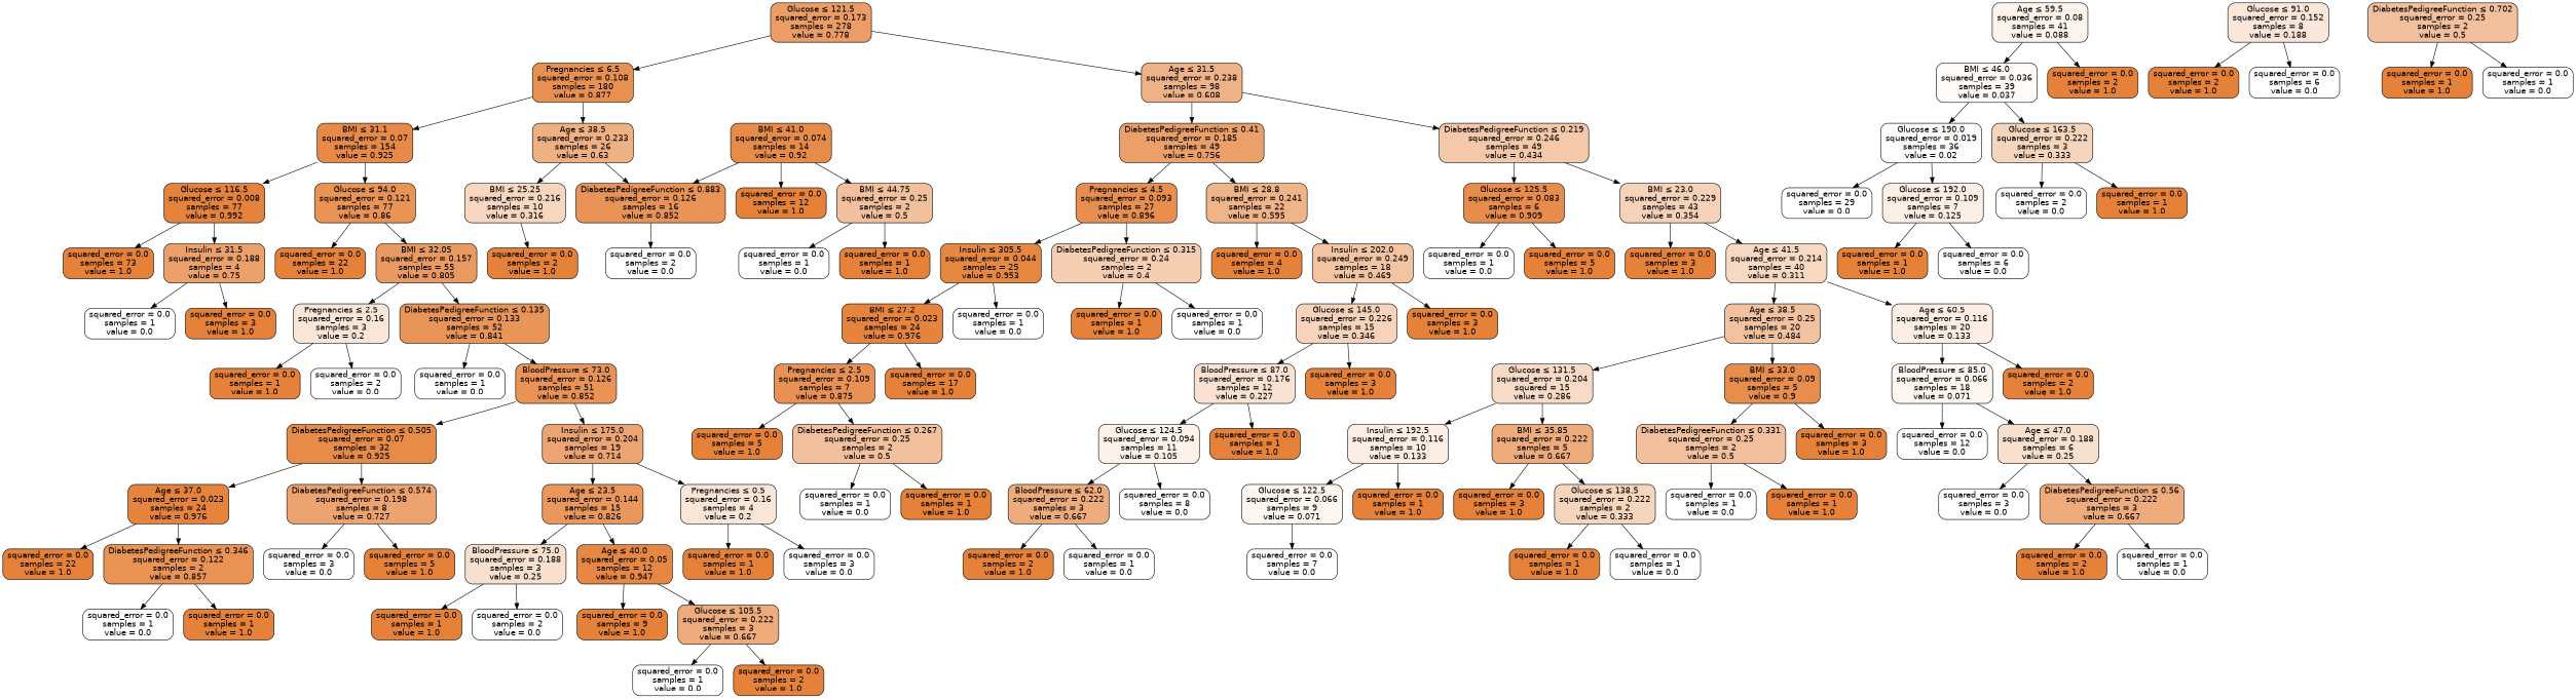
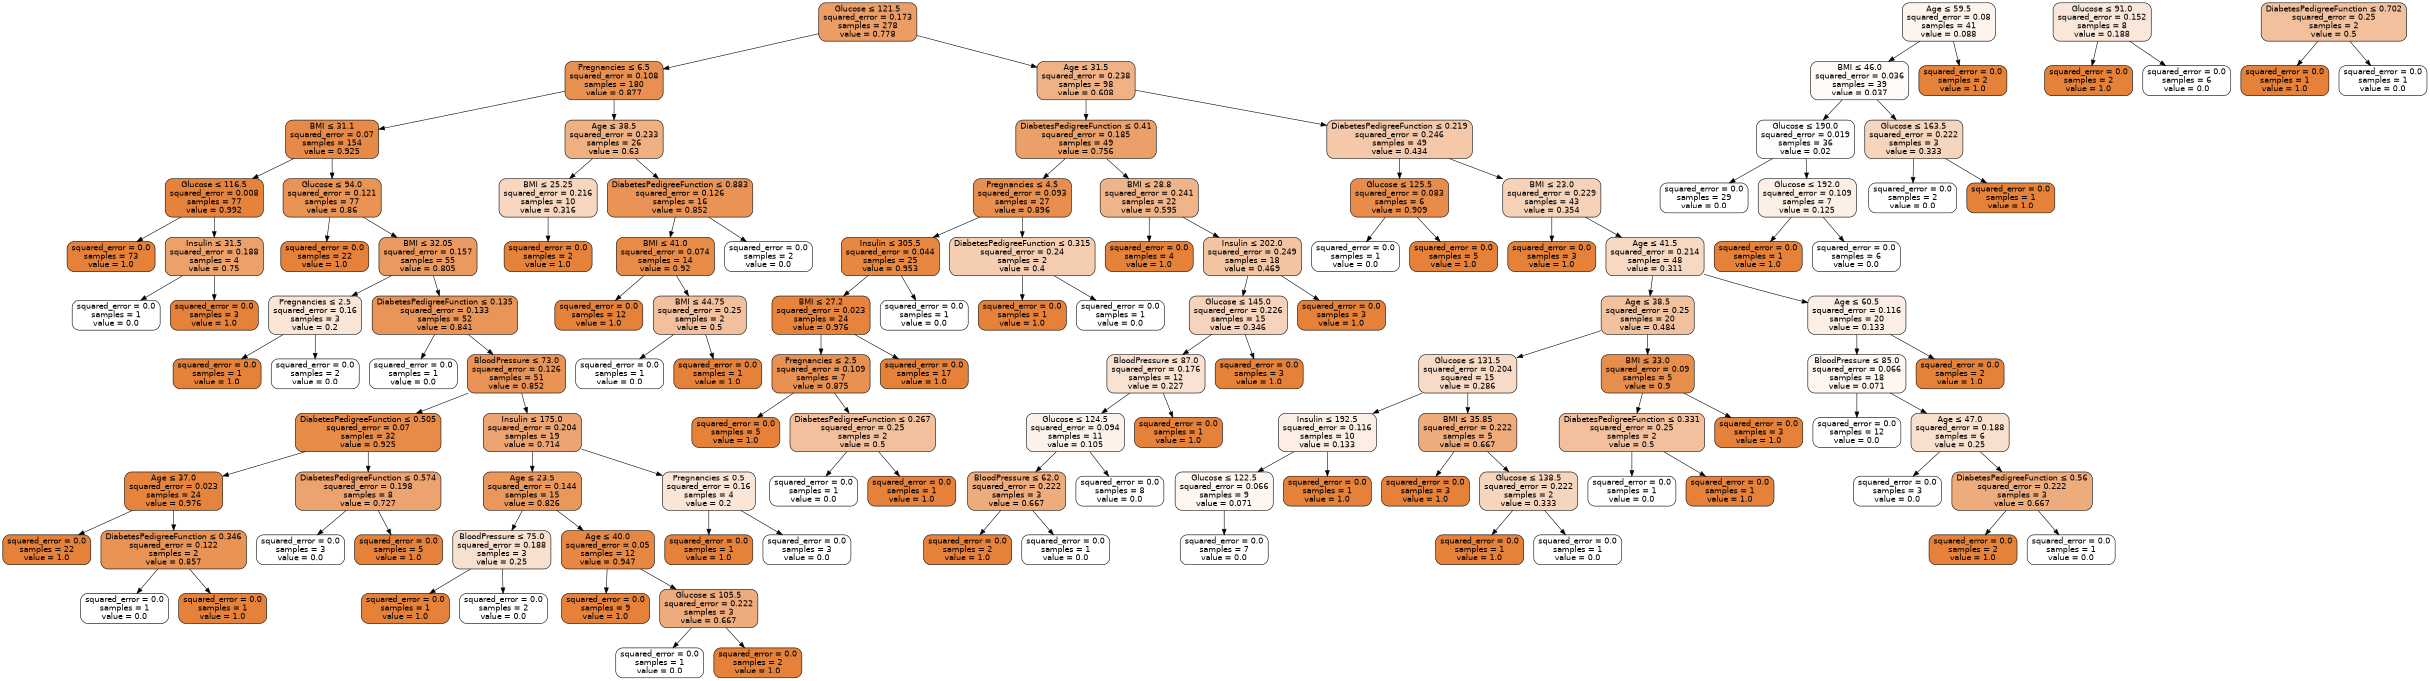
  digraph {
    node [color=black fillcolor="#e58139" fontname=helvetica shape=box style="filled, rounded"]
    edge [fontname=helvetica]
    n1 [fillcolor="#eb9d65" label=<Glucose &le; 121.5<br/>squared_error = 0.173<br/>samples = 278<br/>value = 0.778>]
    n2 [fillcolor="#e89051" label=<Pregnancies &le; 6.5<br/>squared_error = 0.108<br/>samples = 180<br/>value = 0.877>]
    n3 [fillcolor="#efb287" label=<Age &le; 31.5<br/>squared_error = 0.238<br/>samples = 98<br/>value = 0.608>]
    n4 [fillcolor="#fdf4ee" label=<Age &le; 59.5<br/>squared_error = 0.08<br/>samples = 41<br/>value = 0.088>]
    n5 [fillcolor="#fefaf8" label=<BMI &le; 46.0<br/>squared_error = 0.036<br/>samples = 39<br/>value = 0.037>]
    n6 [label=<squared_error = 0.0<br/>samples = 2<br/>value = 1.0>]
    n7 [fillcolor="#e78a48" label=<BMI &le; 31.1<br/>squared_error = 0.07<br/>samples = 154<br/>value = 0.925>]
    n8 [fillcolor="#efb082" label=<Age &le; 38.5<br/>squared_error = 0.233<br/>samples = 26<br/>value = 0.63>]
    n9 [fillcolor="#eba069" label=<DiabetesPedigreeFunction &le; 0.41<br/>squared_error = 0.185<br/>samples = 49<br/>value = 0.756>]
    n10 [fillcolor="#f4c8a9" label=<DiabetesPedigreeFunction &le; 0.219<br/>squared_error = 0.246<br/>samples = 49<br/>value = 0.434>]
    n11 [fillcolor="#e5823b" label=<Glucose &le; 116.5<br/>squared_error = 0.008<br/>samples = 77<br/>value = 0.992>]
    n12 [fillcolor="#e99355" label=<Glucose &le; 94.0<br/>squared_error = 0.121<br/>samples = 77<br/>value = 0.86>]
    n13 [fillcolor="#f7d7c0" label=<BMI &le; 25.25<br/>squared_error = 0.216<br/>samples = 10<br/>value = 0.316>]
    n14 [fillcolor="#e99456" label=<DiabetesPedigreeFunction &le; 0.883<br/>squared_error = 0.126<br/>samples = 16<br/>value = 0.852>]
    n15 [label=<squared_error = 0.0<br/>samples = 73<br/>value = 1.0>]
    n16 [fillcolor="#eca06a" label=<Insulin &le; 31.5<br/>squared_error = 0.188<br/>samples = 4<br/>value = 0.75>]
    n17 [label=<squared_error = 0.0<br/>samples = 22<br/>value = 1.0>]
    n18 [fillcolor="#ea9a60" label=<BMI &le; 32.05<br/>squared_error = 0.157<br/>samples = 55<br/>value = 0.805>]
    n19 [fillcolor="#ffffff" label=<squared_error = 0.0<br/>samples = 1<br/>value = 0.0>]
    n20 [label=<squared_error = 0.0<br/>samples = 3<br/>value = 1.0>]
    n21 [fillcolor="#fae6d7" label=<Pregnancies &le; 2.5<br/>squared_error = 0.16<br/>samples = 3<br/>value = 0.2>]
    n22 [fillcolor="#e99558" label=<DiabetesPedigreeFunction &le; 0.135<br/>squared_error = 0.133<br/>samples = 52<br/>value = 0.841>]
    n23 [label=<squared_error = 0.0<br/>samples = 1<br/>value = 1.0>]
    n24 [fillcolor="#ffffff" label=<squared_error = 0.0<br/>samples = 2<br/>value = 0.0>]
    n25 [fillcolor="#ffffff" label=<squared_error = 0.0<br/>samples = 1<br/>value = 0.0>]
    n26 [fillcolor="#e99456" label=<BloodPressure &le; 73.0<br/>squared_error = 0.126<br/>samples = 51<br/>value = 0.852>]
    n27 [fillcolor="#e78b48" label=<DiabetesPedigreeFunction &le; 0.505<br/>squared_error = 0.07<br/>samples = 32<br/>value = 0.925>]
    n28 [fillcolor="#eca572" label=<Insulin &le; 175.0<br/>squared_error = 0.204<br/>samples = 19<br/>value = 0.714>]
    n29 [fillcolor="#e6843e" label=<Age &le; 37.0<br/>squared_error = 0.023<br/>samples = 24<br/>value = 0.976>]
    n30 [fillcolor="#eca36f" label=<DiabetesPedigreeFunction &le; 0.574<br/>squared_error = 0.198<br/>samples = 8<br/>value = 0.727>]
    n31 [fillcolor="#ea975b" label=<Age &le; 23.5<br/>squared_error = 0.144<br/>samples = 15<br/>value = 0.826>]
    n32 [fillcolor="#fae6d7" label=<Pregnancies &le; 0.5<br/>squared_error = 0.16<br/>samples = 4<br/>value = 0.2>]
    n33 [label=<squared_error = 0.0<br/>samples = 22<br/>value = 1.0>]
    n34 [fillcolor="#e99355" label=<DiabetesPedigreeFunction &le; 0.346<br/>squared_error = 0.122<br/>samples = 2<br/>value = 0.857>]
    n35 [fillcolor="#ffffff" label=<squared_error = 0.0<br/>samples = 3<br/>value = 0.0>]
    n36 [label=<squared_error = 0.0<br/>samples = 5<br/>value = 1.0>]
    n37 [fillcolor="#ffffff" label=<squared_error = 0.0<br/>samples = 1<br/>value = 0.0>]
    n38 [label=<squared_error = 0.0<br/>samples = 1<br/>value = 1.0>]
    n39 [fillcolor="#f8e0ce" label=<BloodPressure &le; 75.0<br/>squared_error = 0.188<br/>samples = 3<br/>value = 0.25>]
    n40 [fillcolor="#e68843" label=<Age &le; 40.0<br/>squared_error = 0.05<br/>samples = 12<br/>value = 0.947>]
    n41 [label=<squared_error = 0.0<br/>samples = 1<br/>value = 1.0>]
    n42 [fillcolor="#ffffff" label=<squared_error = 0.0<br/>samples = 3<br/>value = 0.0>]
    n43 [label=<squared_error = 0.0<br/>samples = 1<br/>value = 1.0>]
    n44 [fillcolor="#ffffff" label=<squared_error = 0.0<br/>samples = 2<br/>value = 0.0>]
    n45 [label=<squared_error = 0.0<br/>samples = 9<br/>value = 1.0>]
    n46 [fillcolor="#eeab7b" label=<Glucose &le; 105.5<br/>squared_error = 0.222<br/>samples = 3<br/>value = 0.667>]
    n47 [fillcolor="#ffffff" label=<squared_error = 0.0<br/>samples = 1<br/>value = 0.0>]
    n48 [label=<squared_error = 0.0<br/>samples = 2<br/>value = 1.0>]
    n49 [label=<squared_error = 0.0<br/>samples = 2<br/>value = 1.0>]
    n50 [fillcolor="#e78b49" label=<BMI &le; 41.0<br/>squared_error = 0.074<br/>samples = 14<br/>value = 0.92>]
    n51 [fillcolor="#ffffff" label=<squared_error = 0.0<br/>samples = 2<br/>value = 0.0>]
    n52 [fillcolor="#fae7da" label=<Glucose &le; 91.0<br/>squared_error = 0.152<br/>samples = 8<br/>value = 0.188>]
    n53 [label=<squared_error = 0.0<br/>samples = 2<br/>value = 1.0>]
    n54 [fillcolor="#ffffff" label=<squared_error = 0.0<br/>samples = 6<br/>value = 0.0>]
    n55 [label=<squared_error = 0.0<br/>samples = 12<br/>value = 1.0>]
    n56 [fillcolor="#f2c09c" label=<BMI &le; 44.75<br/>squared_error = 0.25<br/>samples = 2<br/>value = 0.5>]
    n57 [fillcolor="#ffffff" label=<squared_error = 0.0<br/>samples = 1<br/>value = 0.0>]
    n58 [label=<squared_error = 0.0<br/>samples = 1<br/>value = 1.0>]
    n59 [fillcolor="#e88e4e" label=<Pregnancies &le; 4.5<br/>squared_error = 0.093<br/>samples = 27<br/>value = 0.896>]
    n60 [fillcolor="#f0b489" label=<BMI &le; 28.8<br/>squared_error = 0.241<br/>samples = 22<br/>value = 0.595>]
    n61 [fillcolor="#e78c4b" label=<Glucose &le; 125.5<br/>squared_error = 0.083<br/>samples = 6<br/>value = 0.909>]
    n62 [fillcolor="#f6d2b9" label=<BMI &le; 23.0<br/>squared_error = 0.229<br/>samples = 43<br/>value = 0.354>]
    n63 [fillcolor="#e68742" label=<Insulin &le; 305.5<br/>squared_error = 0.044<br/>samples = 25<br/>value = 0.953>]
    n64 [fillcolor="#f5cdb0" label=<DiabetesPedigreeFunction &le; 0.315<br/>squared_error = 0.24<br/>samples = 2<br/>value = 0.4>]
    n65 [label=<squared_error = 0.0<br/>samples = 4<br/>value = 1.0>]
    n66 [fillcolor="#f3c4a2" label=<Insulin &le; 202.0<br/>squared_error = 0.249<br/>samples = 18<br/>value = 0.469>]
    n67 [fillcolor="#e6843e" label=<BMI &le; 27.2<br/>squared_error = 0.023<br/>samples = 24<br/>value = 0.976>]
    n68 [fillcolor="#ffffff" label=<squared_error = 0.0<br/>samples = 1<br/>value = 0.0>]
    n69 [label=<squared_error = 0.0<br/>samples = 1<br/>value = 1.0>]
    n70 [fillcolor="#ffffff" label=<squared_error = 0.0<br/>samples = 1<br/>value = 0.0>]
    n71 [fillcolor="#e89152" label=<Pregnancies &le; 2.5<br/>squared_error = 0.109<br/>samples = 7<br/>value = 0.875>]
    n72 [label=<squared_error = 0.0<br/>samples = 17<br/>value = 1.0>]
    n73 [label=<squared_error = 0.0<br/>samples = 5<br/>value = 1.0>]
    n74 [fillcolor="#f2c09c" label=<DiabetesPedigreeFunction &le; 0.267<br/>squared_error = 0.25<br/>samples = 2<br/>value = 0.5>]
    n75 [fillcolor="#ffffff" label=<squared_error = 0.0<br/>samples = 1<br/>value = 0.0>]
    n76 [label=<squared_error = 0.0<br/>samples = 1<br/>value = 1.0>]
    n77 [fillcolor="#f6d3ba" label=<Glucose &le; 145.0<br/>squared_error = 0.226<br/>samples = 15<br/>value = 0.346>]
    n78 [label=<squared_error = 0.0<br/>samples = 3<br/>value = 1.0>]
    n79 [fillcolor="#f9e2d2" label=<BloodPressure &le; 87.0<br/>squared_error = 0.176<br/>samples = 12<br/>value = 0.227>]
    n80 [label=<squared_error = 0.0<br/>samples = 3<br/>value = 1.0>]
    n81 [fillcolor="#fcf2ea" label=<Glucose &le; 124.5<br/>squared_error = 0.094<br/>samples = 11<br/>value = 0.105>]
    n82 [label=<squared_error = 0.0<br/>samples = 1<br/>value = 1.0>]
    n83 [fillcolor="#eeab7b" label=<BloodPressure &le; 62.0<br/>squared_error = 0.222<br/>samples = 3<br/>value = 0.667>]
    n84 [fillcolor="#ffffff" label=<squared_error = 0.0<br/>samples = 8<br/>value = 0.0>]
    n85 [label=<squared_error = 0.0<br/>samples = 2<br/>value = 1.0>]
    n86 [fillcolor="#ffffff" label=<squared_error = 0.0<br/>samples = 1<br/>value = 0.0>]
    n87 [fillcolor="#ffffff" label=<squared_error = 0.0<br/>samples = 1<br/>value = 0.0>]
    n88 [label=<squared_error = 0.0<br/>samples = 5<br/>value = 1.0>]
    n89 [label=<squared_error = 0.0<br/>samples = 3<br/>value = 1.0>]
-   n90 [fillcolor="#f7d8c1" label=<Age &le; 41.5<br/>squared_error = 0.214<br/>samples = 40<br/>value = 0.311>]
+   n90 [fillcolor="#f7d8c1" label=<Age &le; 41.5<br/>squared_error = 0.214<br/>samples = 48<br/>value = 0.311>]
    n91 [fillcolor="#f2c29f" label=<Age &le; 38.5<br/>squared_error = 0.25<br/>samples = 20<br/>value = 0.484>]
    n92 [fillcolor="#fceee5" label=<Age &le; 60.5<br/>squared_error = 0.116<br/>samples = 20<br/>value = 0.133>]
    n93 [fillcolor="#f8dbc6" label=<Glucose &le; 131.5<br/>squared_error = 0.204<br/>squared = 15<br/>value = 0.286>]
    n94 [fillcolor="#e88e4d" label=<BMI &le; 33.0<br/>squared_error = 0.09<br/>samples = 5<br/>value = 0.9>]
    n95 [fillcolor="#fdf6f1" label=<BloodPressure &le; 85.0<br/>squared_error = 0.066<br/>samples = 18<br/>value = 0.071>]
    n96 [label=<squared_error = 0.0<br/>samples = 2<br/>value = 1.0>]
    n97 [fillcolor="#fceee5" label=<Insulin &le; 192.5<br/>squared_error = 0.116<br/>samples = 10<br/>value = 0.133>]
    n98 [fillcolor="#eeab7b" label=<BMI &le; 35.85<br/>squared_error = 0.222<br/>samples = 5<br/>value = 0.667>]
    n99 [fillcolor="#f2c09c" label=<DiabetesPedigreeFunction &le; 0.331<br/>squared_error = 0.25<br/>samples = 2<br/>value = 0.5>]
    n100 [label=<squared_error = 0.0<br/>samples = 3<br/>value = 1.0>]
    n101 [fillcolor="#fdf6f1" label=<Glucose &le; 122.5<br/>squared_error = 0.066<br/>samples = 9<br/>value = 0.071>]
    n102 [label=<squared_error = 0.0<br/>samples = 1<br/>value = 1.0>]
    n103 [label=<squared_error = 0.0<br/>samples = 3<br/>value = 1.0>]
    n104 [fillcolor="#f6d5bd" label=<Glucose &le; 138.5<br/>squared_error = 0.222<br/>samples = 2<br/>value = 0.333>]
    n105 [fillcolor="#ffffff" label=<squared_error = 0.0<br/>samples = 7<br/>value = 0.0>]
    n106 [fillcolor="#f2c09c" label=<DiabetesPedigreeFunction &le; 0.702<br/>squared_error = 0.25<br/>samples = 2<br/>value = 0.5>]
    n107 [label=<squared_error = 0.0<br/>samples = 1<br/>value = 1.0>]
    n108 [fillcolor="#ffffff" label=<squared_error = 0.0<br/>samples = 1<br/>value = 0.0>]
    n109 [label=<squared_error = 0.0<br/>samples = 1<br/>value = 1.0>]
    n110 [fillcolor="#ffffff" label=<squared_error = 0.0<br/>samples = 1<br/>value = 0.0>]
    n111 [fillcolor="#ffffff" label=<squared_error = 0.0<br/>samples = 1<br/>value = 0.0>]
    n112 [label=<squared_error = 0.0<br/>samples = 1<br/>value = 1.0>]
    n113 [fillcolor="#ffffff" label=<squared_error = 0.0<br/>samples = 12<br/>value = 0.0>]
    n114 [fillcolor="#f8e0ce" label=<Age &le; 47.0<br/>squared_error = 0.188<br/>samples = 6<br/>value = 0.25>]
    n115 [fillcolor="#ffffff" label=<squared_error = 0.0<br/>samples = 3<br/>value = 0.0>]
    n116 [fillcolor="#eeab7b" label=<DiabetesPedigreeFunction &le; 0.56<br/>squared_error = 0.222<br/>samples = 3<br/>value = 0.667>]
    n117 [label=<squared_error = 0.0<br/>samples = 2<br/>value = 1.0>]
    n118 [fillcolor="#ffffff" label=<squared_error = 0.0<br/>samples = 1<br/>value = 0.0>]
    n119 [fillcolor="#fefdfb" label=<Glucose &le; 190.0<br/>squared_error = 0.019<br/>samples = 36<br/>value = 0.02>]
    n120 [fillcolor="#f6d5bd" label=<Glucose &le; 163.5<br/>squared_error = 0.222<br/>samples = 3<br/>value = 0.333>]
    n121 [fillcolor="#ffffff" label=<squared_error = 0.0<br/>samples = 29<br/>value = 0.0>]
    n122 [fillcolor="#fcefe6" label=<Glucose &le; 192.0<br/>squared_error = 0.109<br/>samples = 7<br/>value = 0.125>]
    n123 [fillcolor="#ffffff" label=<squared_error = 0.0<br/>samples = 2<br/>value = 0.0>]
    n124 [label=<squared_error = 0.0<br/>samples = 1<br/>value = 1.0>]
    n125 [label=<squared_error = 0.0<br/>samples = 1<br/>value = 1.0>]
    n126 [fillcolor="#ffffff" label=<squared_error = 0.0<br/>samples = 6<br/>value = 0.0>]
    n1 -> n2
    n1 -> n3
    n2 -> n7
    n2 -> n8
    n3 -> n9
    n3 -> n10
    n4 -> n5
    n4 -> n6
    n5 -> n119
    n5 -> n120
    n7 -> n11
    n7 -> n12
    n8 -> n13
    n8 -> n14
    n9 -> n59
    n9 -> n60
    n10 -> n61
    n10 -> n62
    n11 -> n15
    n11 -> n16
    n12 -> n17
    n12 -> n18
    n13 -> n49
-   n50 -> n14
+   n14 -> n50
    n14 -> n51
    n16 -> n19
    n16 -> n20
    n18 -> n21
    n18 -> n22
    n21 -> n23
    n21 -> n24
    n22 -> n25
    n22 -> n26
    n26 -> n27
    n26 -> n28
    n27 -> n29
    n27 -> n30
    n28 -> n31
    n28 -> n32
    n29 -> n33
    n29 -> n34
    n30 -> n35
    n30 -> n36
    n31 -> n39
    n31 -> n40
    n32 -> n41
    n32 -> n42
    n34 -> n37
    n34 -> n38
    n39 -> n43
    n39 -> n44
    n40 -> n45
    n40 -> n46
    n46 -> n47
    n46 -> n48
    n50 -> n55
    n50 -> n56
    n52 -> n53
    n52 -> n54
    n56 -> n57
    n56 -> n58
    n59 -> n63
    n59 -> n64
    n60 -> n65
    n60 -> n66
    n61 -> n87
    n61 -> n88
    n62 -> n89
    n62 -> n90
    n63 -> n67
    n63 -> n68
    n64 -> n69
    n64 -> n70
    n66 -> n77
    n66 -> n78
    n67 -> n71
    n67 -> n72
    n71 -> n73
    n71 -> n74
    n74 -> n75
    n74 -> n76
    n77 -> n79
    n77 -> n80
    n79 -> n81
    n79 -> n82
    n81 -> n83
    n81 -> n84
    n83 -> n85
    n83 -> n86
    n90 -> n91
    n90 -> n92
    n91 -> n93
    n91 -> n94
    n92 -> n95
    n92 -> n96
    n93 -> n97
    n93 -> n98
    n94 -> n99
    n94 -> n100
    n95 -> n113
    n95 -> n114
    n97 -> n101
    n97 -> n102
    n98 -> n103
    n98 -> n104
    n99 -> n111
    n99 -> n112
    n101 -> n105
    n104 -> n109
    n104 -> n110
    n106 -> n107
    n106 -> n108
    n114 -> n115
    n114 -> n116
    n116 -> n117
    n116 -> n118
    n119 -> n121
    n119 -> n122
    n120 -> n123
    n120 -> n124
    n122 -> n125
    n122 -> n126
  }
